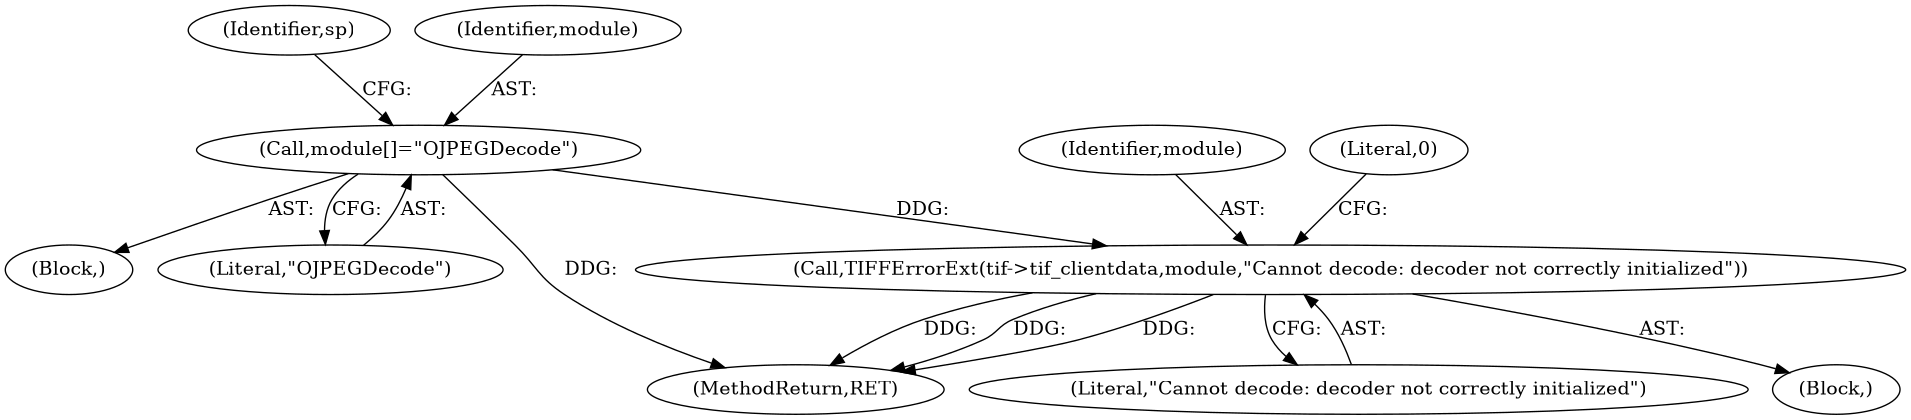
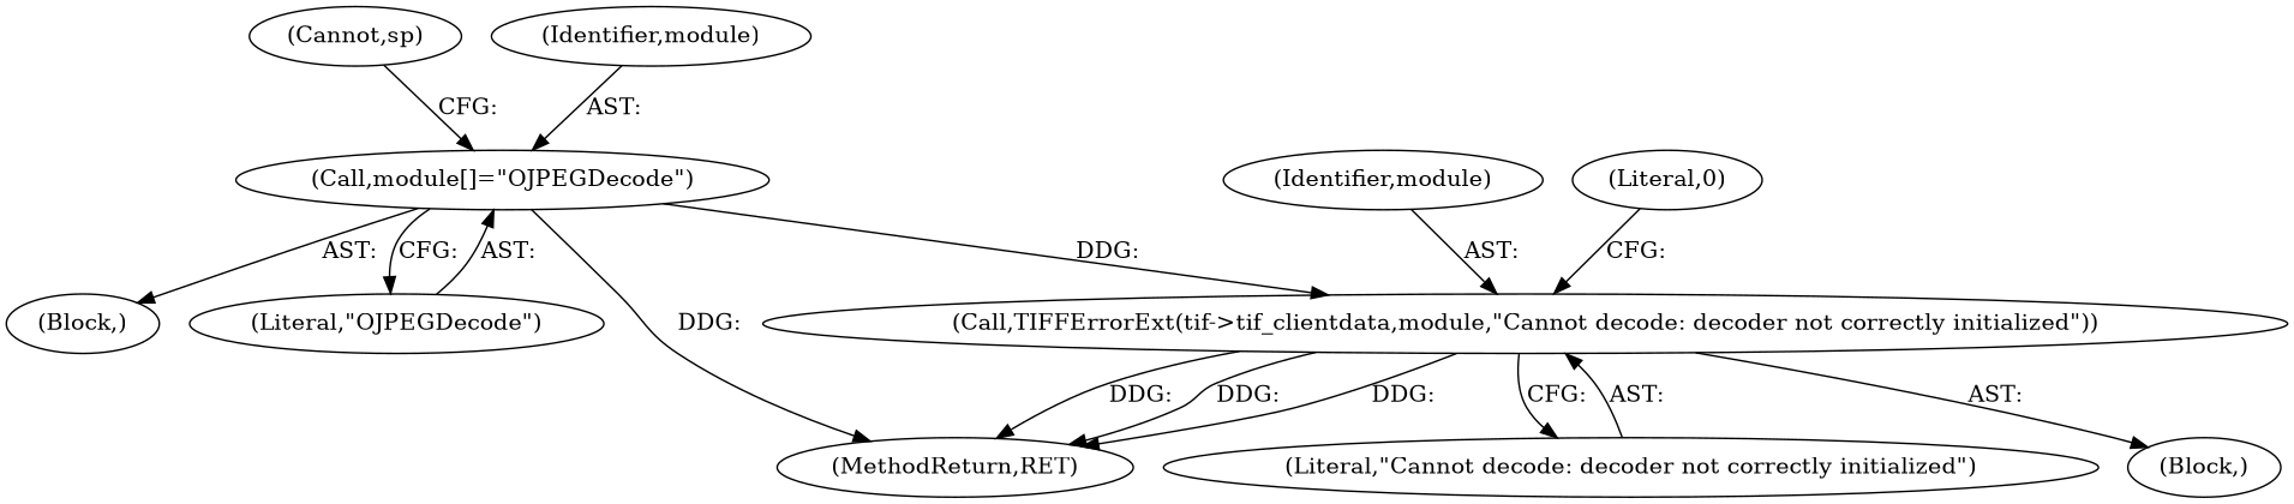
  digraph {
    n1 [label="(Call,TIFFErrorExt(tif->tif_clientdata,module,\"Cannot decode: decoder not correctly initialized\"))"]
    n2 [label="(MethodReturn,RET)"]
    n3 [label="(Literal,\"Cannot decode: decoder not correctly initialized\")"]
    n4 [label="(Block,)"]
    n5 [label="(Call,module[]=\"OJPEGDecode\")"]
    n6 [label="(Block,)"]
    n7 [label="(Literal,\"OJPEGDecode\")"]
    n8 [label="(Identifier,module)"]
-   n9 [label="(Identifier,sp)"]
+   n9 [label="(Cannot,sp)"]
    n10 [label="(Literal,0)"]
    n11 [label="(Identifier,module)"]
    n1 -> n2 [label="DDG: "]
    n1 -> n2 [label="DDG: "]
    n1 -> n2 [label="DDG: "]
    n1 -> n3 [label="CFG: "]
    n1 -> n4 [label="AST: "]
    n3 -> n1 [label="AST: "]
    n5 -> n1 [label="DDG: "]
    n5 -> n2 [label="DDG: "]
    n5 -> n6 [label="AST: "]
    n5 -> n7 [label="CFG: "]
    n7 -> n5 [label="AST: "]
    n8 -> n1 [label="AST: "]
    n9 -> n5 [label="CFG: "]
    n10 -> n1 [label="CFG: "]
    n11 -> n5 [label="AST: "]
  }
